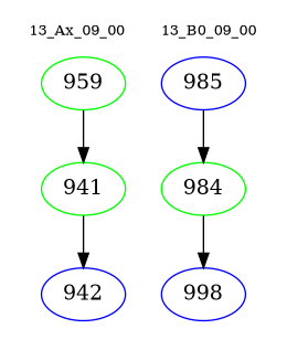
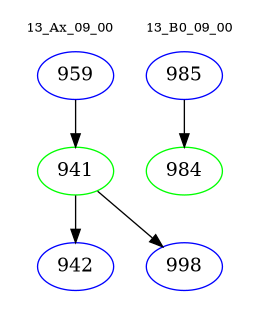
  digraph {
    node [color=blue]
    edge [color=black]
-   n1 [color=green label=959]
+   n1 [label=959]
    n2 [color=green label=941]
    n3 [label=942]
    n4 [label=985]
    n5 [color=green label=984]
    n6 [label=998]
    subgraph cluster_1 {
      color=white
      fontsize=10
      label="13_Ax_09_00"
      n1
      n2
      n3
    }
    subgraph cluster_2 {
      color=white
      fontsize=10
      label="13_B0_09_00"
      n4
      n5
      n6
    }
    n1 -> n2
    n2 -> n3
    n4 -> n5
-   n5 -> n6
+   n2 -> n6
  }
